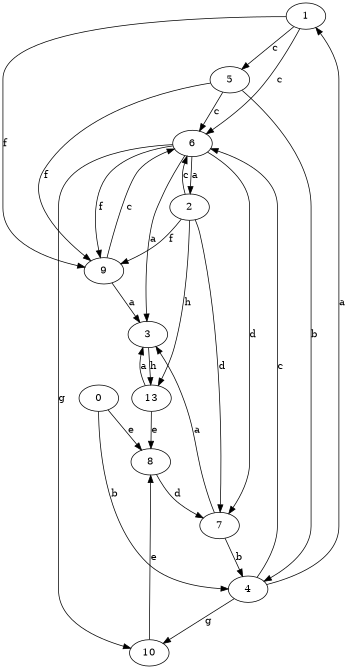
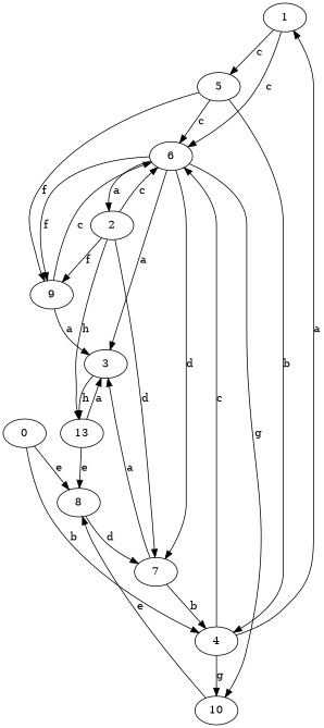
  strict digraph {
    1
    5
    6
    9
    4
    2
    7
    3
    10
    13
    8
    0
    1 -> 5 [label=c]
    1 -> 6 [label=c]
-   1 -> 9 [label=f]
    5 -> 6 [label=c]
    5 -> 9 [label=f]
    5 -> 4 [label=b]
    6 -> 9 [label=f]
    6 -> 2 [label=a]
    6 -> 7 [label=d]
    6 -> 3 [label=a]
    6 -> 10 [label=g]
    9 -> 6 [label=c]
    9 -> 3 [label=a]
    4 -> 1 [label=a]
    4 -> 6 [label=c]
    4 -> 10 [label=g]
    2 -> 6 [label=c]
    2 -> 9 [label=f]
    2 -> 7 [label=d]
    2 -> 13 [label=h]
    7 -> 4 [label=b]
    7 -> 3 [label=a]
    3 -> 13 [label=h]
    10 -> 8 [label=e]
    13 -> 3 [label=a]
    13 -> 8 [label=e]
    8 -> 7 [label=d]
    0 -> 4 [label=b]
    0 -> 8 [label=e]
  }
